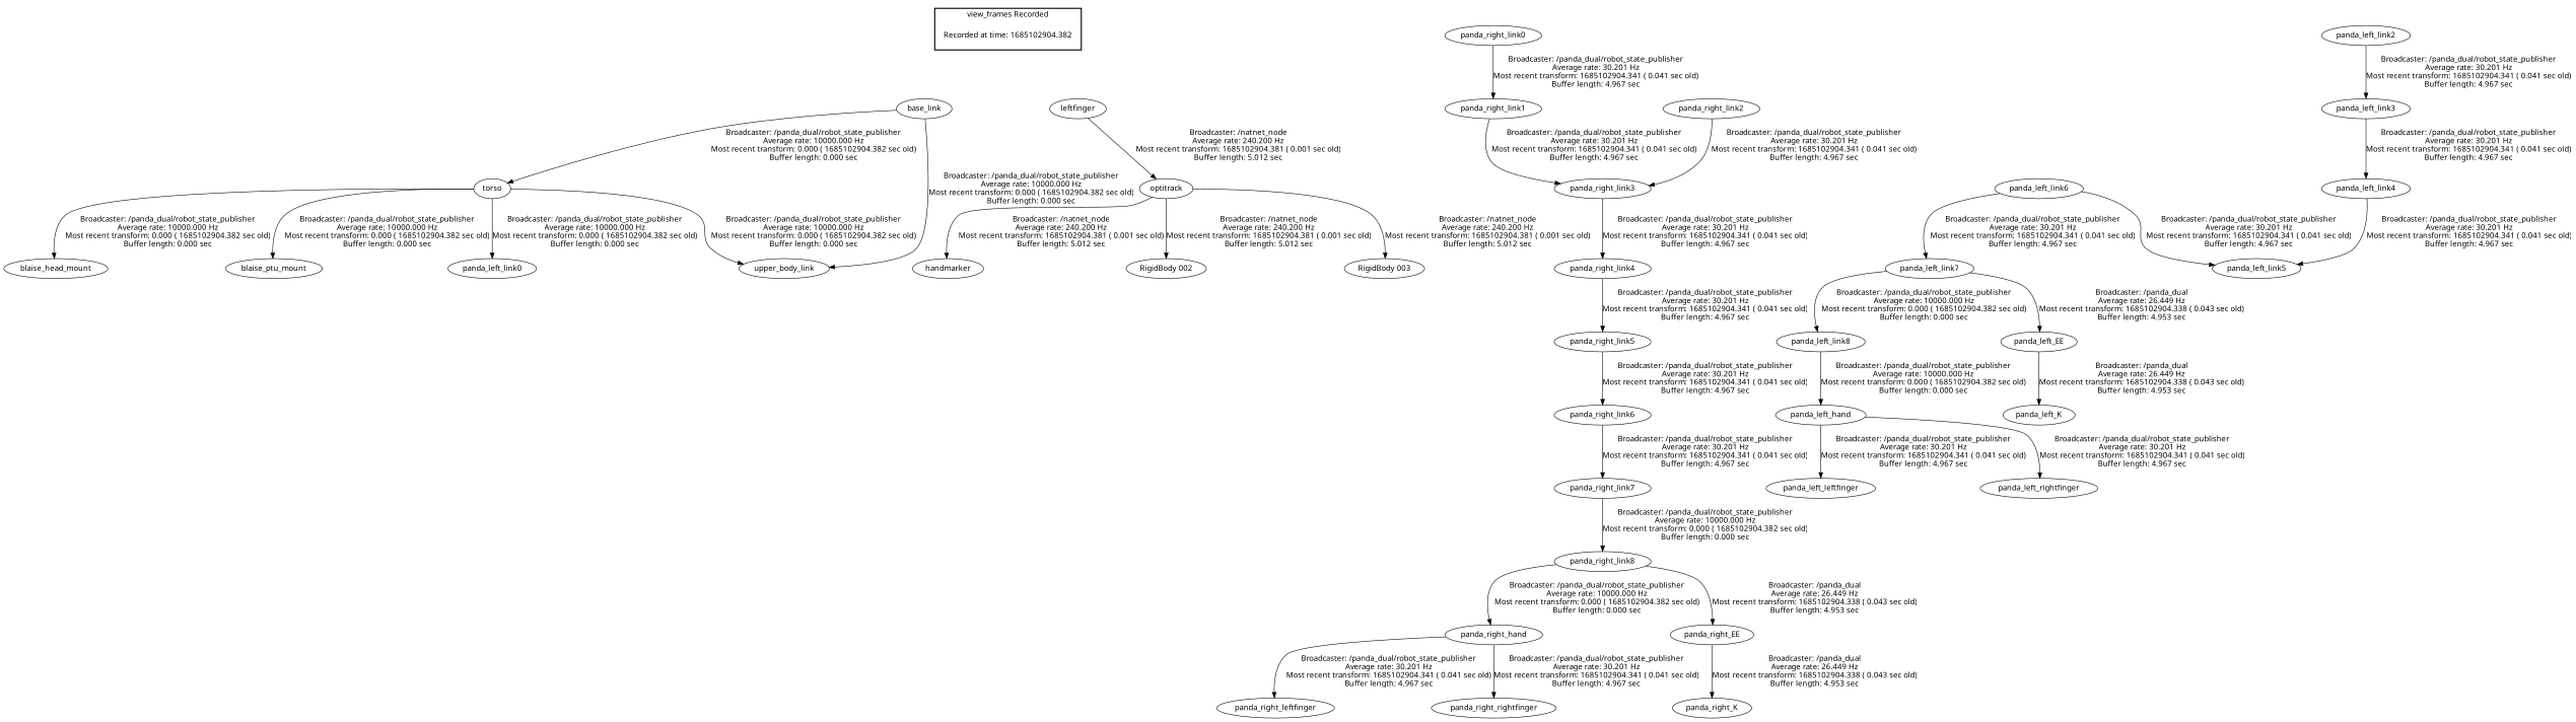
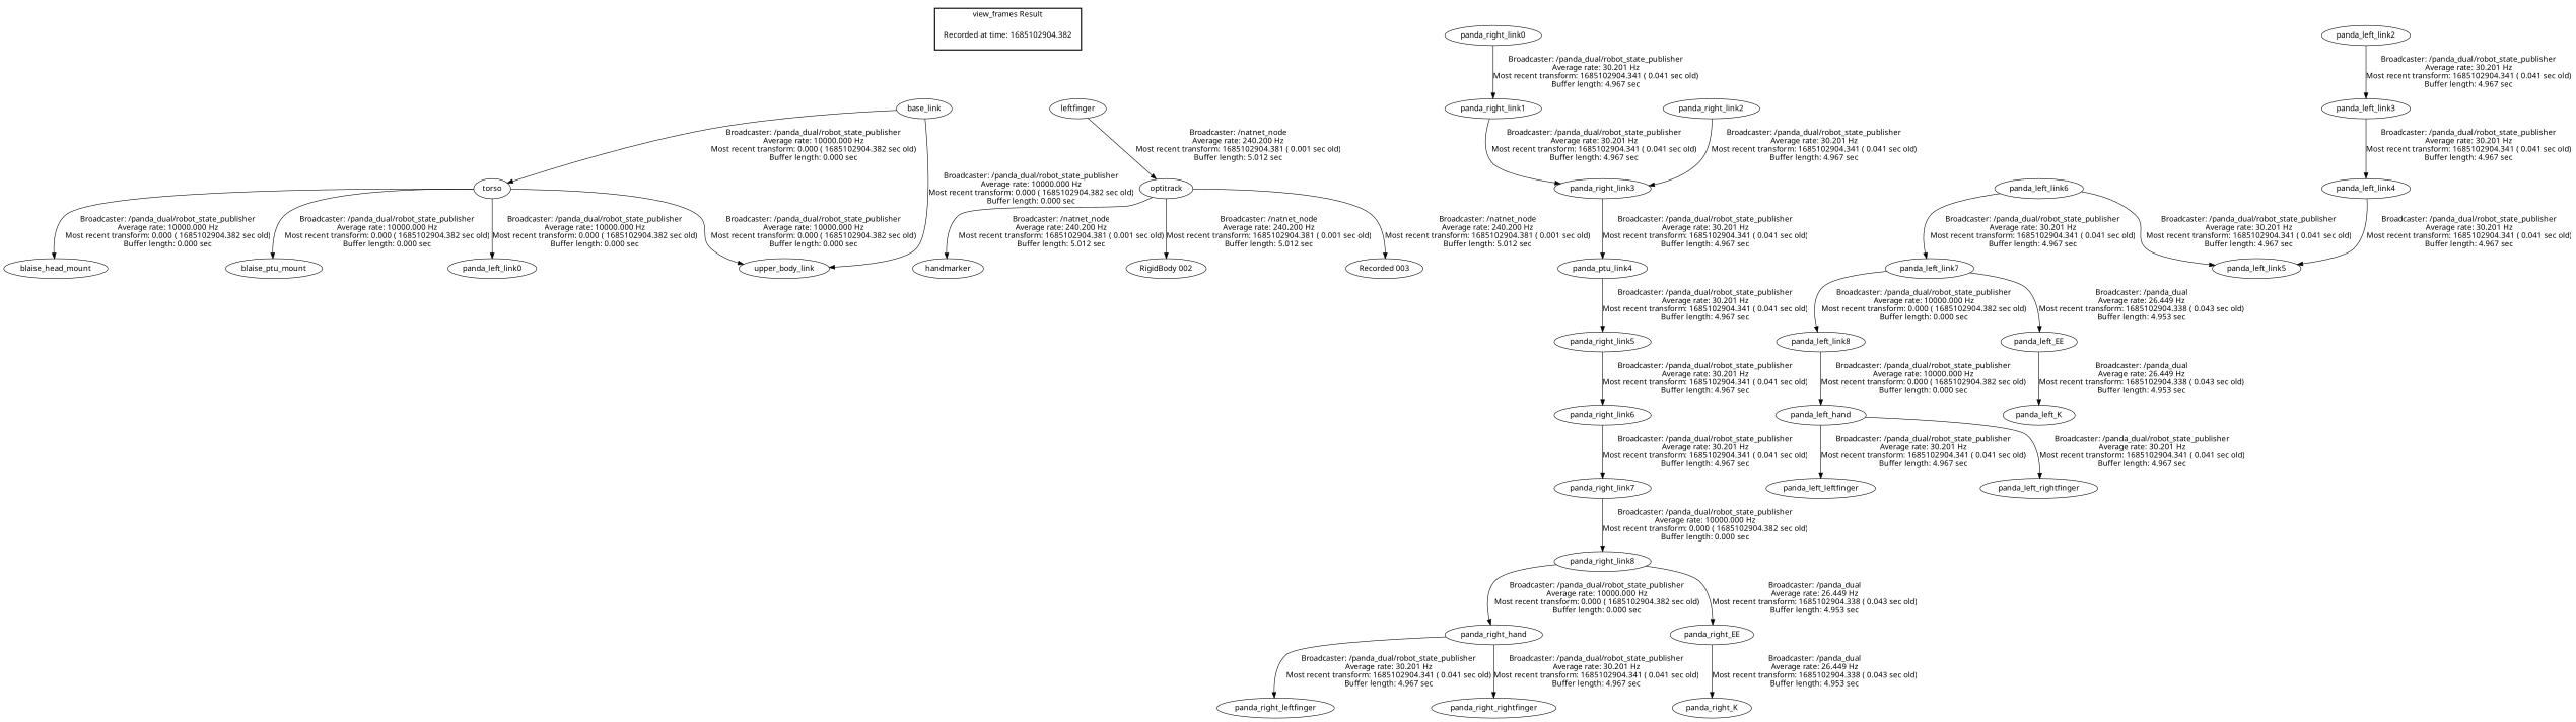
  digraph {
    fontname="Noto Sans"
    node [fontname="Noto Sans"]
    edge [fontname="Noto Sans"]
    "Recorded at time: 1685102904.382" [shape=plaintext]
    base_link
    n3 [label=leftfinger]
    torso
    blaise_head_mount
    blaise_ptu_mount
    panda_left_link0
    upper_body_link
    panda_right_link0
    panda_right_link1
    panda_left_link8
    panda_left_hand
    panda_left_leftfinger
    panda_left_rightfinger
    panda_left_EE
    panda_left_K
    panda_left_link7
    panda_left_link6
    panda_left_link5
    panda_right_link8
    panda_right_hand
    panda_right_EE
    panda_right_leftfinger
    panda_right_rightfinger
    panda_right_K
    panda_right_link7
    panda_right_link6
    panda_right_link3
    optitrack
    handmarker
    "RigidBody 002"
-   "RigidBody 003"
+   "RigidBody 003" [label="Recorded 003"]
    panda_left_link2
    panda_left_link3
    panda_left_link4
    panda_right_link2
-   panda_right_link4
+   panda_right_link4 [label=panda_ptu_link4]
    panda_right_link5
    subgraph cluster_1 {
      color=black
-     label="view_frames Recorded"
+     label="view_frames Result"
      style=bold
      "Recorded at time: 1685102904.382"
    }
    "Recorded at time: 1685102904.382" -> base_link [style=invis]
    "Recorded at time: 1685102904.382" -> n3 [style=invis]
    base_link -> torso [label="Broadcaster: /panda_dual/robot_state_publisher\nAverage rate: 10000.000 Hz\nMost recent transform: 0.000 ( 1685102904.382 sec old)\nBuffer length: 0.000 sec\n"]
    base_link -> upper_body_link [label="Broadcaster: /panda_dual/robot_state_publisher\nAverage rate: 10000.000 Hz\nMost recent transform: 0.000 ( 1685102904.382 sec old)\nBuffer length: 0.000 sec\n"]
    n3 -> optitrack [label="Broadcaster: /natnet_node\nAverage rate: 240.200 Hz\nMost recent transform: 1685102904.381 ( 0.001 sec old)\nBuffer length: 5.012 sec\n"]
    torso -> blaise_head_mount [label="Broadcaster: /panda_dual/robot_state_publisher\nAverage rate: 10000.000 Hz\nMost recent transform: 0.000 ( 1685102904.382 sec old)\nBuffer length: 0.000 sec\n"]
    torso -> blaise_ptu_mount [label="Broadcaster: /panda_dual/robot_state_publisher\nAverage rate: 10000.000 Hz\nMost recent transform: 0.000 ( 1685102904.382 sec old)\nBuffer length: 0.000 sec\n"]
    torso -> panda_left_link0 [label="Broadcaster: /panda_dual/robot_state_publisher\nAverage rate: 10000.000 Hz\nMost recent transform: 0.000 ( 1685102904.382 sec old)\nBuffer length: 0.000 sec\n"]
    torso -> upper_body_link [label="Broadcaster: /panda_dual/robot_state_publisher\nAverage rate: 10000.000 Hz\nMost recent transform: 0.000 ( 1685102904.382 sec old)\nBuffer length: 0.000 sec\n"]
    panda_right_link0 -> panda_right_link1 [label="Broadcaster: /panda_dual/robot_state_publisher\nAverage rate: 30.201 Hz\nMost recent transform: 1685102904.341 ( 0.041 sec old)\nBuffer length: 4.967 sec\n"]
    panda_right_link1 -> panda_right_link3 [label="Broadcaster: /panda_dual/robot_state_publisher\nAverage rate: 30.201 Hz\nMost recent transform: 1685102904.341 ( 0.041 sec old)\nBuffer length: 4.967 sec\n"]
    panda_left_link8 -> panda_left_hand [label="Broadcaster: /panda_dual/robot_state_publisher\nAverage rate: 10000.000 Hz\nMost recent transform: 0.000 ( 1685102904.382 sec old)\nBuffer length: 0.000 sec\n"]
    panda_left_hand -> panda_left_leftfinger [label="Broadcaster: /panda_dual/robot_state_publisher\nAverage rate: 30.201 Hz\nMost recent transform: 1685102904.341 ( 0.041 sec old)\nBuffer length: 4.967 sec\n"]
    panda_left_hand -> panda_left_rightfinger [label="Broadcaster: /panda_dual/robot_state_publisher\nAverage rate: 30.201 Hz\nMost recent transform: 1685102904.341 ( 0.041 sec old)\nBuffer length: 4.967 sec\n"]
    panda_left_EE -> panda_left_K [label="Broadcaster: /panda_dual\nAverage rate: 26.449 Hz\nMost recent transform: 1685102904.338 ( 0.043 sec old)\nBuffer length: 4.953 sec\n"]
    panda_left_link7 -> panda_left_link8 [label="Broadcaster: /panda_dual/robot_state_publisher\nAverage rate: 10000.000 Hz\nMost recent transform: 0.000 ( 1685102904.382 sec old)\nBuffer length: 0.000 sec\n"]
    panda_left_link7 -> panda_left_EE [label="Broadcaster: /panda_dual\nAverage rate: 26.449 Hz\nMost recent transform: 1685102904.338 ( 0.043 sec old)\nBuffer length: 4.953 sec\n"]
    panda_left_link6 -> panda_left_link7 [label="Broadcaster: /panda_dual/robot_state_publisher\nAverage rate: 30.201 Hz\nMost recent transform: 1685102904.341 ( 0.041 sec old)\nBuffer length: 4.967 sec\n"]
    panda_left_link6 -> panda_left_link5 [label="Broadcaster: /panda_dual/robot_state_publisher\nAverage rate: 30.201 Hz\nMost recent transform: 1685102904.341 ( 0.041 sec old)\nBuffer length: 4.967 sec\n"]
    panda_right_link8 -> panda_right_hand [label="Broadcaster: /panda_dual/robot_state_publisher\nAverage rate: 10000.000 Hz\nMost recent transform: 0.000 ( 1685102904.382 sec old)\nBuffer length: 0.000 sec\n"]
    panda_right_link8 -> panda_right_EE [label="Broadcaster: /panda_dual\nAverage rate: 26.449 Hz\nMost recent transform: 1685102904.338 ( 0.043 sec old)\nBuffer length: 4.953 sec\n"]
    panda_right_hand -> panda_right_leftfinger [label="Broadcaster: /panda_dual/robot_state_publisher\nAverage rate: 30.201 Hz\nMost recent transform: 1685102904.341 ( 0.041 sec old)\nBuffer length: 4.967 sec\n"]
    panda_right_hand -> panda_right_rightfinger [label="Broadcaster: /panda_dual/robot_state_publisher\nAverage rate: 30.201 Hz\nMost recent transform: 1685102904.341 ( 0.041 sec old)\nBuffer length: 4.967 sec\n"]
    panda_right_EE -> panda_right_K [label="Broadcaster: /panda_dual\nAverage rate: 26.449 Hz\nMost recent transform: 1685102904.338 ( 0.043 sec old)\nBuffer length: 4.953 sec\n"]
    panda_right_link7 -> panda_right_link8 [label="Broadcaster: /panda_dual/robot_state_publisher\nAverage rate: 10000.000 Hz\nMost recent transform: 0.000 ( 1685102904.382 sec old)\nBuffer length: 0.000 sec\n"]
    panda_right_link6 -> panda_right_link7 [label="Broadcaster: /panda_dual/robot_state_publisher\nAverage rate: 30.201 Hz\nMost recent transform: 1685102904.341 ( 0.041 sec old)\nBuffer length: 4.967 sec\n"]
    panda_right_link3 -> panda_right_link4 [label="Broadcaster: /panda_dual/robot_state_publisher\nAverage rate: 30.201 Hz\nMost recent transform: 1685102904.341 ( 0.041 sec old)\nBuffer length: 4.967 sec\n"]
    optitrack -> handmarker [label="Broadcaster: /natnet_node\nAverage rate: 240.200 Hz\nMost recent transform: 1685102904.381 ( 0.001 sec old)\nBuffer length: 5.012 sec\n"]
    optitrack -> "RigidBody 002" [label="Broadcaster: /natnet_node\nAverage rate: 240.200 Hz\nMost recent transform: 1685102904.381 ( 0.001 sec old)\nBuffer length: 5.012 sec\n"]
    optitrack -> "RigidBody 003" [label="Broadcaster: /natnet_node\nAverage rate: 240.200 Hz\nMost recent transform: 1685102904.381 ( 0.001 sec old)\nBuffer length: 5.012 sec\n"]
    panda_left_link2 -> panda_left_link3 [label="Broadcaster: /panda_dual/robot_state_publisher\nAverage rate: 30.201 Hz\nMost recent transform: 1685102904.341 ( 0.041 sec old)\nBuffer length: 4.967 sec\n"]
    panda_left_link3 -> panda_left_link4 [label="Broadcaster: /panda_dual/robot_state_publisher\nAverage rate: 30.201 Hz\nMost recent transform: 1685102904.341 ( 0.041 sec old)\nBuffer length: 4.967 sec\n"]
    panda_left_link4 -> panda_left_link5 [label="Broadcaster: /panda_dual/robot_state_publisher\nAverage rate: 30.201 Hz\nMost recent transform: 1685102904.341 ( 0.041 sec old)\nBuffer length: 4.967 sec\n"]
    panda_right_link2 -> panda_right_link3 [label="Broadcaster: /panda_dual/robot_state_publisher\nAverage rate: 30.201 Hz\nMost recent transform: 1685102904.341 ( 0.041 sec old)\nBuffer length: 4.967 sec\n"]
    panda_right_link4 -> panda_right_link5 [label="Broadcaster: /panda_dual/robot_state_publisher\nAverage rate: 30.201 Hz\nMost recent transform: 1685102904.341 ( 0.041 sec old)\nBuffer length: 4.967 sec\n"]
    panda_right_link5 -> panda_right_link6 [label="Broadcaster: /panda_dual/robot_state_publisher\nAverage rate: 30.201 Hz\nMost recent transform: 1685102904.341 ( 0.041 sec old)\nBuffer length: 4.967 sec\n"]
  }
